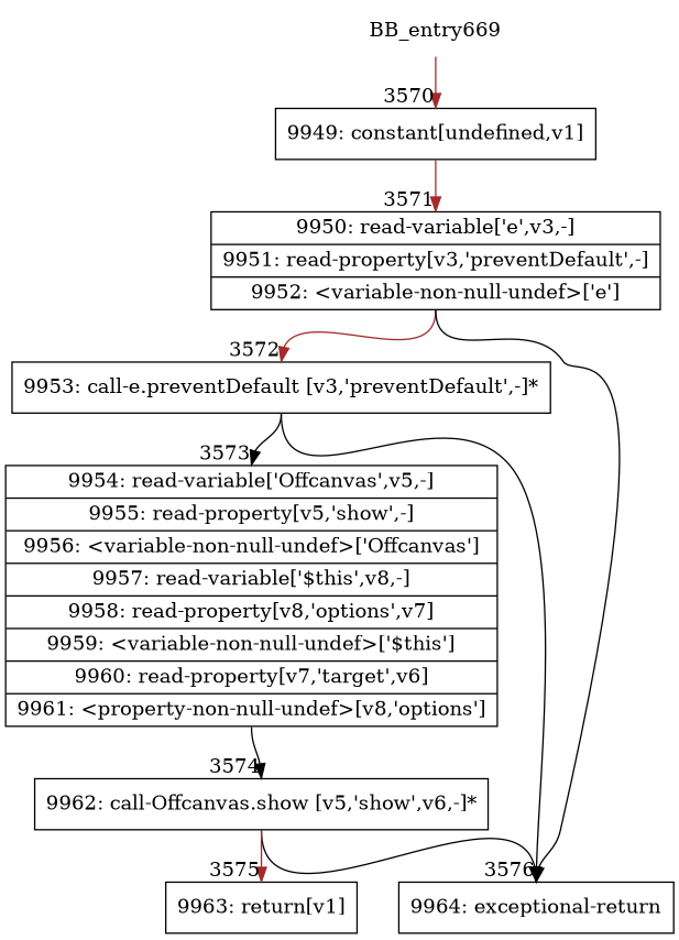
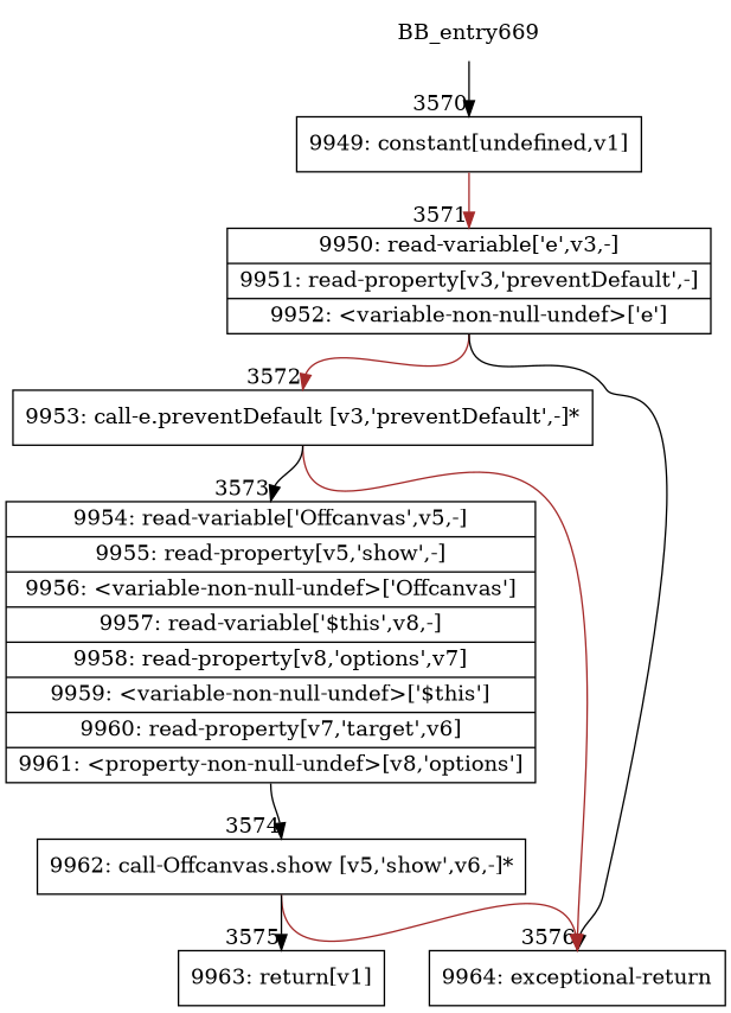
  digraph {
    rankdir=TD
    node [shape=record]
    edge [color=brown headport=n tailport=s]
    n1 [label=BB_entry669 shape=none]
    n2 [label="{9949: constant[undefined,v1]}"]
    n3 [label="{9950: read-variable['e',v3,-]|9951: read-property[v3,'preventDefault',-]|9952: \<variable-non-null-undef\>['e']}"]
    n4 [label="{9953: call-e.preventDefault [v3,'preventDefault',-]*}"]
    n5 [label="{9964: exceptional-return}"]
    n6 [label="{9954: read-variable['Offcanvas',v5,-]|9955: read-property[v5,'show',-]|9956: \<variable-non-null-undef\>['Offcanvas']|9957: read-variable['$this',v8,-]|9958: read-property[v8,'options',v7]|9959: \<variable-non-null-undef\>['$this']|9960: read-property[v7,'target',v6]|9961: \<property-non-null-undef\>[v8,'options']}"]
    n7 [label="{9962: call-Offcanvas.show [v5,'show',v6,-]*}"]
    n8 [label="{9963: return[v1]}"]
-   n1 -> n2 [headlabel="    3570"]
+   n1 -> n2 [color=black headlabel="    3570"]
    n2 -> n3 [headlabel="      3571"]
    n3 -> n4 [headlabel="      3572"]
    n3 -> n5 [color=black headlabel="      3576"]
-   n4 -> n5 [color=black]
+   n4 -> n5
    n4 -> n6 [color=black headlabel="      3573"]
    n6 -> n7 [color=black headlabel="      3574"]
-   n7 -> n5 [color=black]
-   n7 -> n8 [headlabel="      3575"]
+   n7 -> n5
+   n7 -> n8 [color=black headlabel="      3575"]
  }
